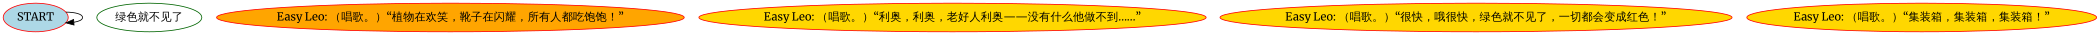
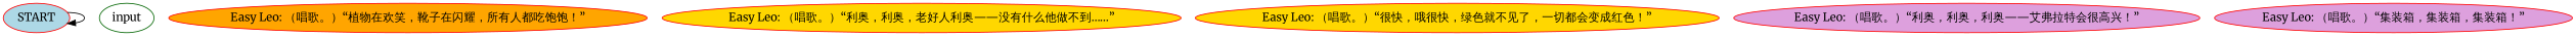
  digraph {
    fontname=Merriweather
    node [style=filled fillcolor=gold color=red fontname=Merriweather]
    n1 [label=START fillcolor=lightblue]
-   n2 [label="绿色就不见了" fillcolor=white color=darkgreen]
+   n2 [label=input fillcolor=white color=darkgreen]
    n3 [label="Easy Leo: （唱歌。）“植物在欢笑，靴子在闪耀，所有人都吃饱饱！”" fillcolor=orange]
    n4 [label="Easy Leo: （唱歌。）“利奥，利奥，老好人利奥——没有什么他做不到……”"]
    n5 [label="Easy Leo: （唱歌。）“很快，哦很快，绿色就不见了，一切都会变成红色！”"]
-   n7 [label="Easy Leo: （唱歌。）“集装箱，集装箱，集装箱！”"]
+   n6 [label="Easy Leo: （唱歌。）“利奥，利奥，利奥——艾弗拉特会很高兴！”" fillcolor=plum]
+   n7 [label="Easy Leo: （唱歌。）“集装箱，集装箱，集装箱！”" fillcolor=plum]
    n1 -> n1 [fontname=Merriweather]
  }
